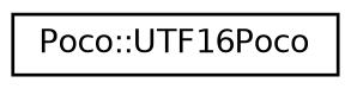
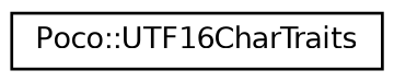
  digraph {
    rankdir=TB
-   n1 [color=black fillcolor=white fontname=Helvetica fontsize=10 height=0.2 label="Poco::UTF16Poco" shape=record style=filled width=0.4]
+   n1 [color=black fillcolor=white fontname=Helvetica fontsize=10 height=0.2 label="Poco::UTF16CharTraits" shape=record style=filled width=0.4]
  }
